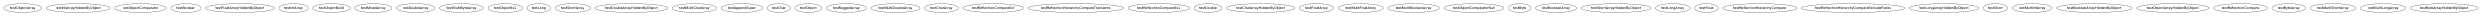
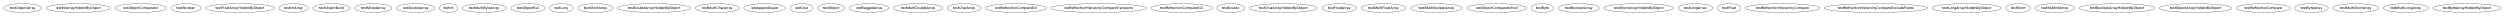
  digraph {
    fontname=Inter
    node [fontname=Inter]
    testObjectArray
    testIntArrayHiddenByObject
    testObjectComparator
    testBoolean
    testFloatArrayHiddenByObject
    testIntArray
    testObjectBuild
    testMixedArray
    testDoubleArray
+   testInt
    testMultiByteArray
    testObjectEx2
    testLong
    testShortArray
    testDoubleArrayHiddenByObject
    testMultiCharArray
    testAppendSuper
    testChar
    testObject
    testRaggedArray
    testMultiDoubleArray
    testCharArray
    testReflectionCompareEx1
    testReflectionHierarchyCompareTransients
    testReflectionCompareEx2
    testDouble
    testCharArrayHiddenByObject
    testFloatArray
    testMultiFloatArray
    testMultiBooleanArray
    testObjectComparatorNull
    testByte
    testBooleanArray
    testShortArrayHiddenByObject
    testLongArray
    testFloat
    testReflectionHierarchyCompare
    testReflectionHierarchyCompareExcludeFields
    testLongArrayHiddenByObject
    testShort
    testMultiIntArray
    testBooleanArrayHiddenByObject
    testObjectArrayHiddenByObject
    testReflectionCompare
    testByteArray
    testMultiShortArray
    testMultiLongArray
    testByteArrayHiddenByObject
  }
